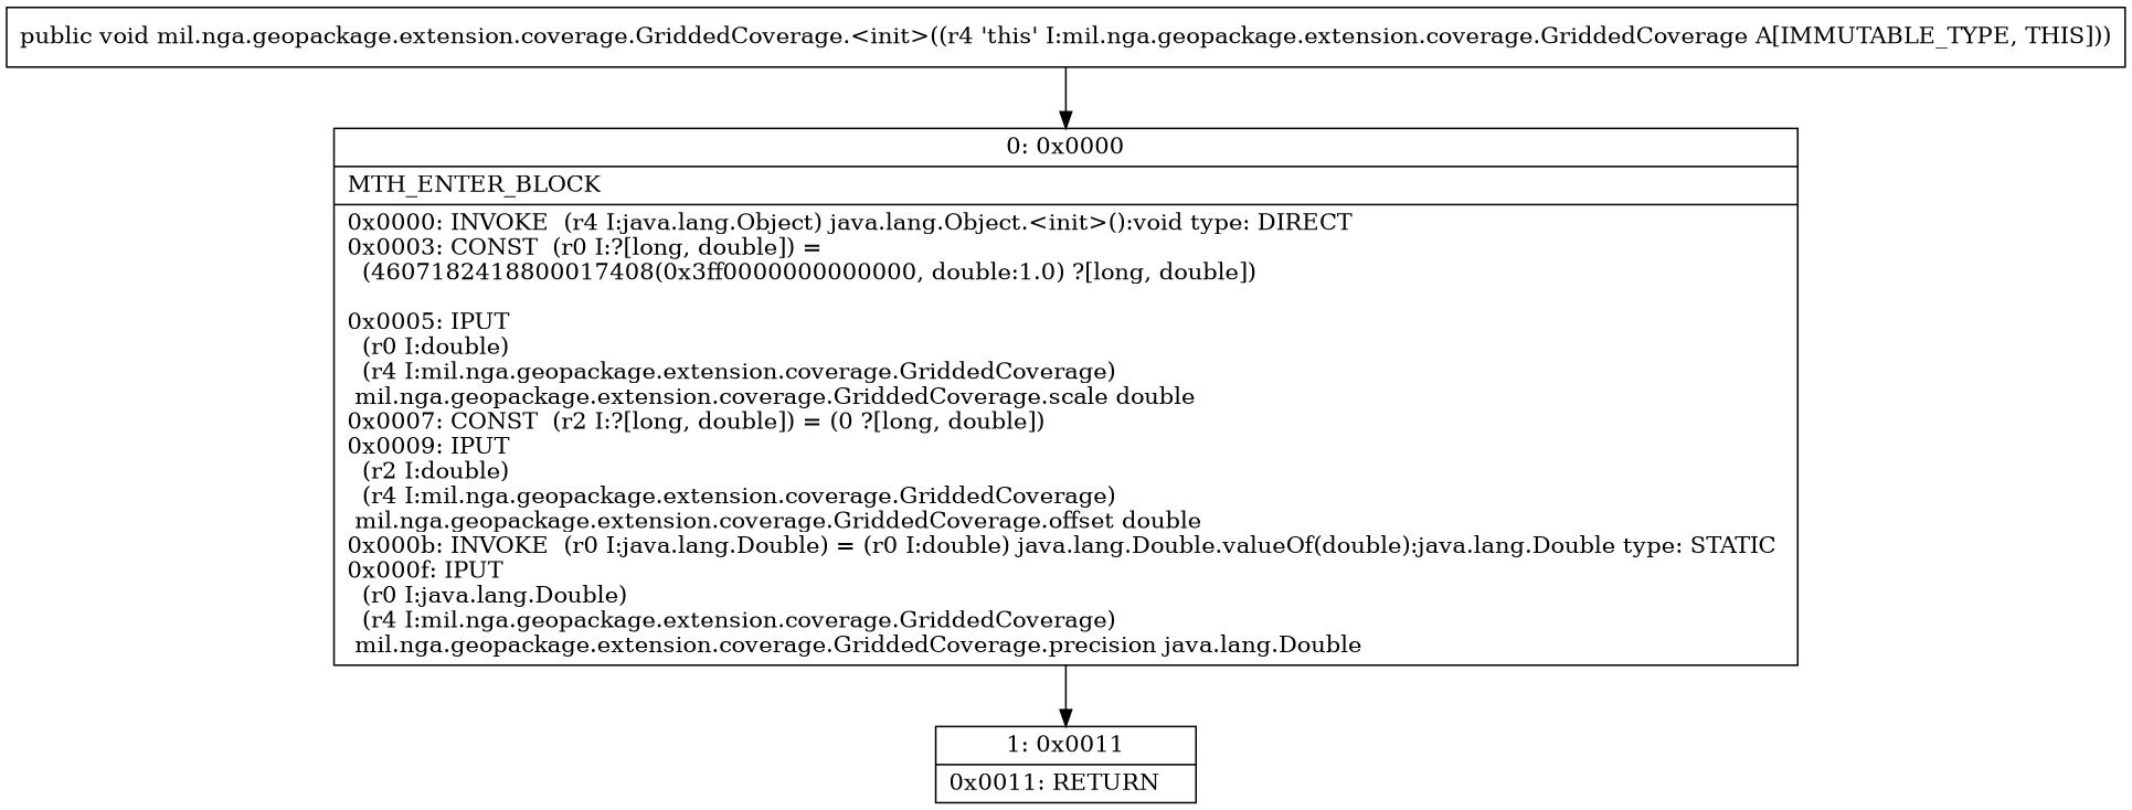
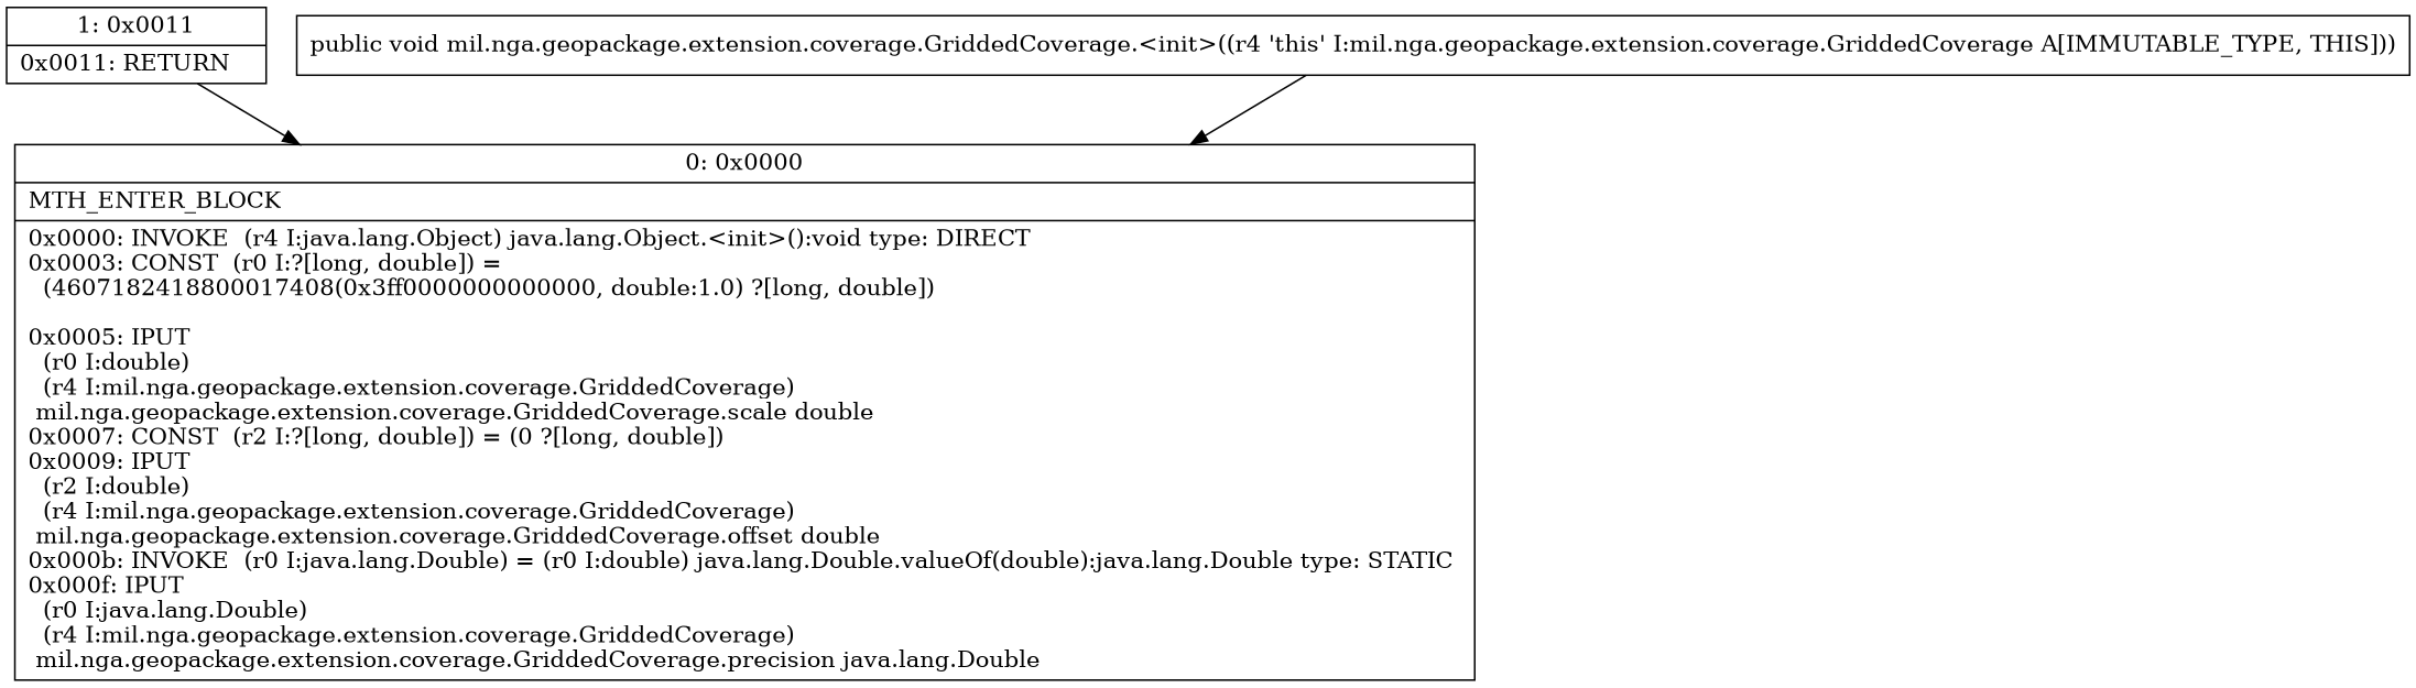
  digraph {
    node [shape=record]
    n1 [label="{0\:\ 0x0000|MTH_ENTER_BLOCK\l|0x0000: INVOKE  (r4 I:java.lang.Object) java.lang.Object.\<init\>():void type: DIRECT \l0x0003: CONST  (r0 I:?[long, double]) = \l  (4607182418800017408(0x3ff0000000000000, double:1.0) ?[long, double])\l \l0x0005: IPUT  \l  (r0 I:double)\l  (r4 I:mil.nga.geopackage.extension.coverage.GriddedCoverage)\l mil.nga.geopackage.extension.coverage.GriddedCoverage.scale double \l0x0007: CONST  (r2 I:?[long, double]) = (0 ?[long, double]) \l0x0009: IPUT  \l  (r2 I:double)\l  (r4 I:mil.nga.geopackage.extension.coverage.GriddedCoverage)\l mil.nga.geopackage.extension.coverage.GriddedCoverage.offset double \l0x000b: INVOKE  (r0 I:java.lang.Double) = (r0 I:double) java.lang.Double.valueOf(double):java.lang.Double type: STATIC \l0x000f: IPUT  \l  (r0 I:java.lang.Double)\l  (r4 I:mil.nga.geopackage.extension.coverage.GriddedCoverage)\l mil.nga.geopackage.extension.coverage.GriddedCoverage.precision java.lang.Double \l}"]
    n2 [label="{1\:\ 0x0011|0x0011: RETURN   \l}"]
    n3 [label="{public void mil.nga.geopackage.extension.coverage.GriddedCoverage.\<init\>((r4 'this' I:mil.nga.geopackage.extension.coverage.GriddedCoverage A[IMMUTABLE_TYPE, THIS])) }"]
-   n1 -> n2
+   n2 -> n1
    n3 -> n1
  }
